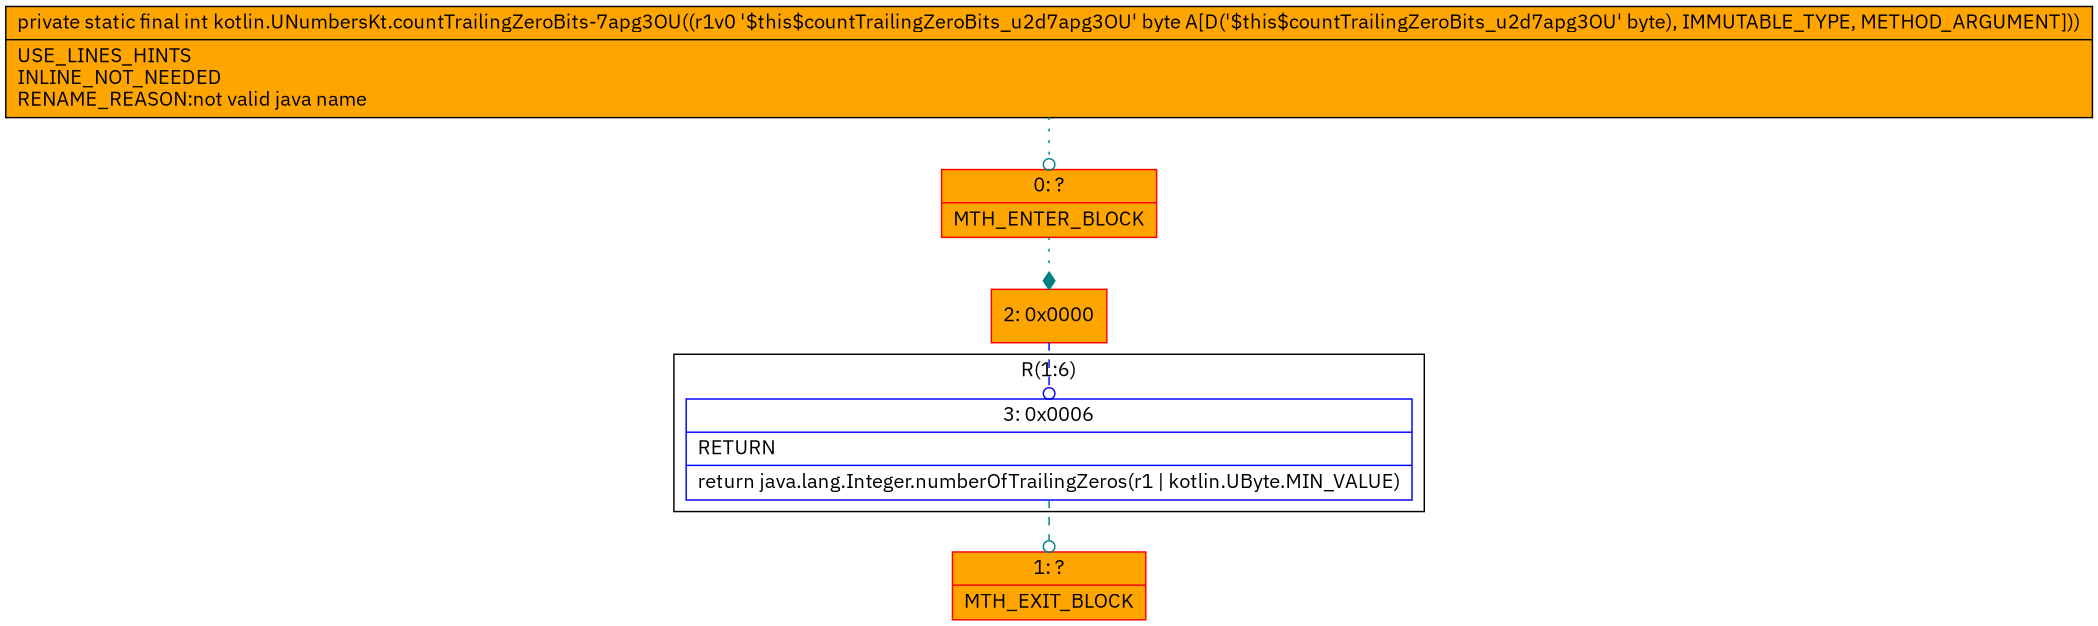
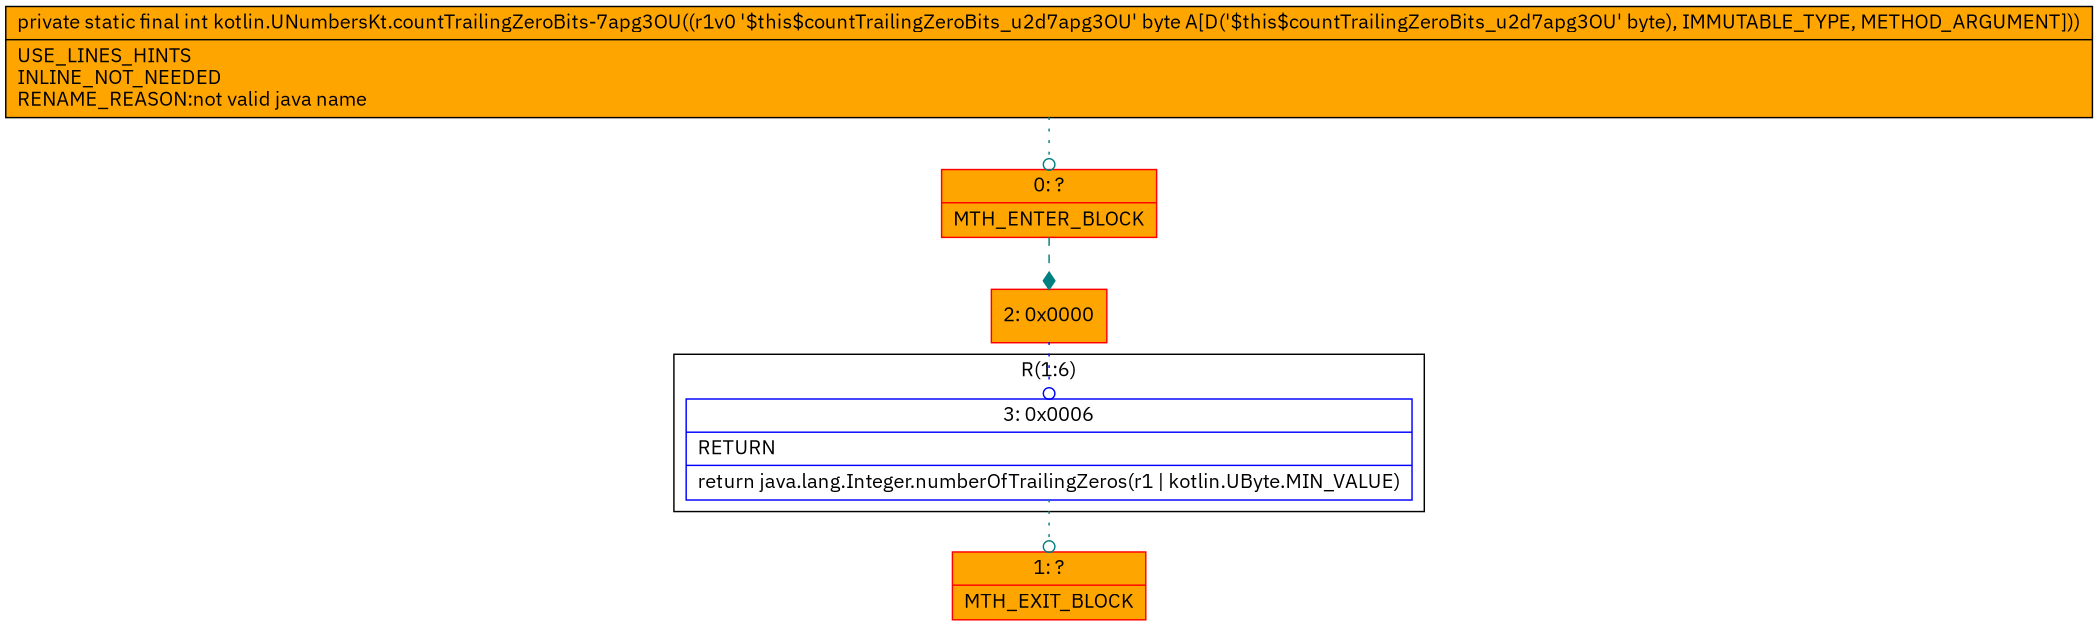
  digraph {
    fontname="IBM Plex Sans"
    node [color=red fillcolor=orange fontname="IBM Plex Sans" shape=record style=filled]
    edge [arrowhead=odot color=teal fontname="IBM Plex Sans" style=dashed]
    n1 [color=blue fillcolor=white label="{3\:\ 0x0006|RETURN\l|return java.lang.Integer.numberOfTrailingZeros(r1 \| kotlin.UByte.MIN_VALUE)\l}"]
    n2 [label="{1\:\ ?|MTH_EXIT_BLOCK\l}"]
    n3 [label="{0\:\ ?|MTH_ENTER_BLOCK\l}"]
    n4 [label="{2\:\ 0x0000}"]
    n5 [label="{private static final int kotlin.UNumbersKt.countTrailingZeroBits\-7apg3OU((r1v0 '$this$countTrailingZeroBits_u2d7apg3OU' byte A[D('$this$countTrailingZeroBits_u2d7apg3OU' byte), IMMUTABLE_TYPE, METHOD_ARGUMENT]))  | USE_LINES_HINTS\lINLINE_NOT_NEEDED\lRENAME_REASON:not valid java name\l}" color=""]
    subgraph cluster_1 {
      label="R(1:6)"
      n1
    }
-   n1 -> n2
-   n3 -> n4 [arrowhead=diamond style=dotted]
-   n4 -> n1 [color=blue]
+   n1 -> n2 [style=dotted]
+   n3 -> n4 [arrowhead=diamond]
+   n4 -> n1 [color=blue style=dotted]
    n5 -> n3 [style=dotted]
  }
